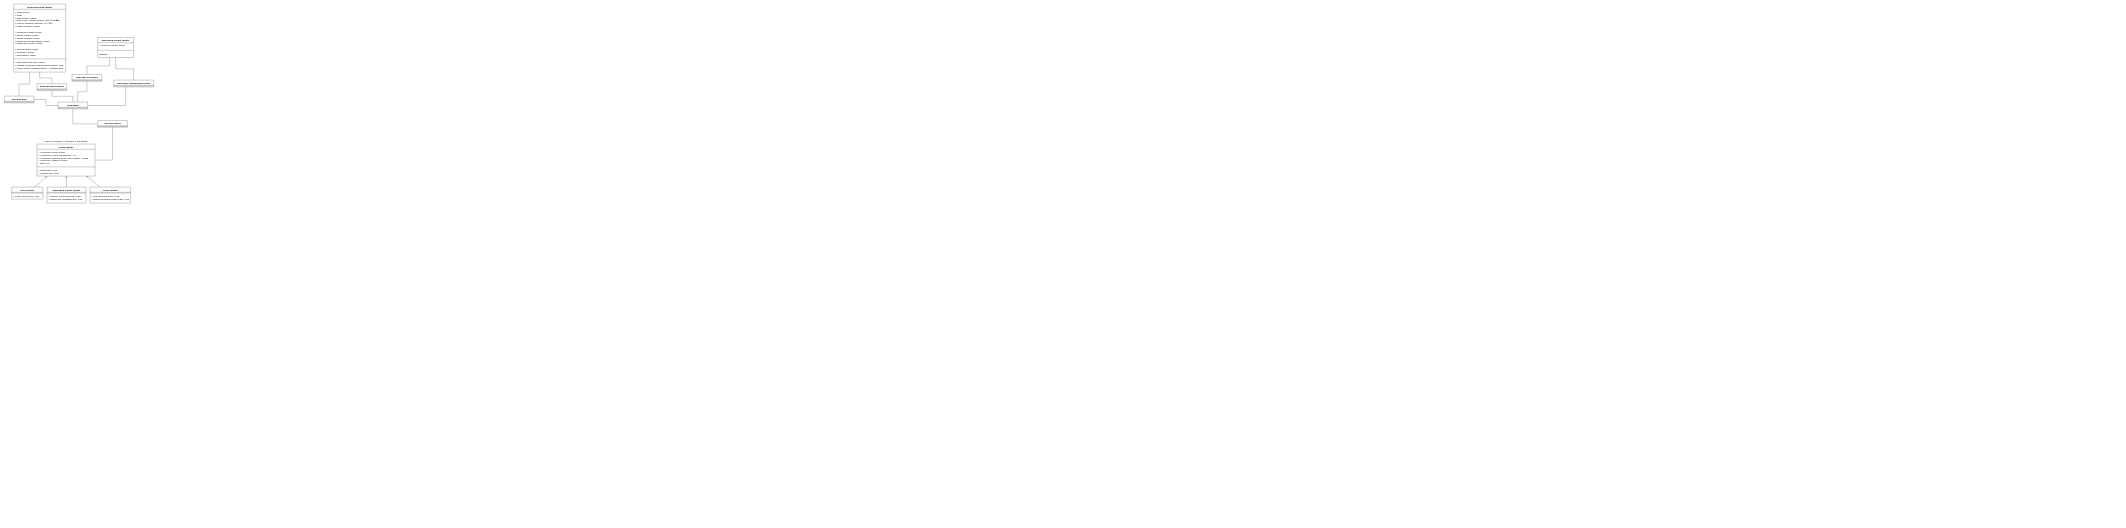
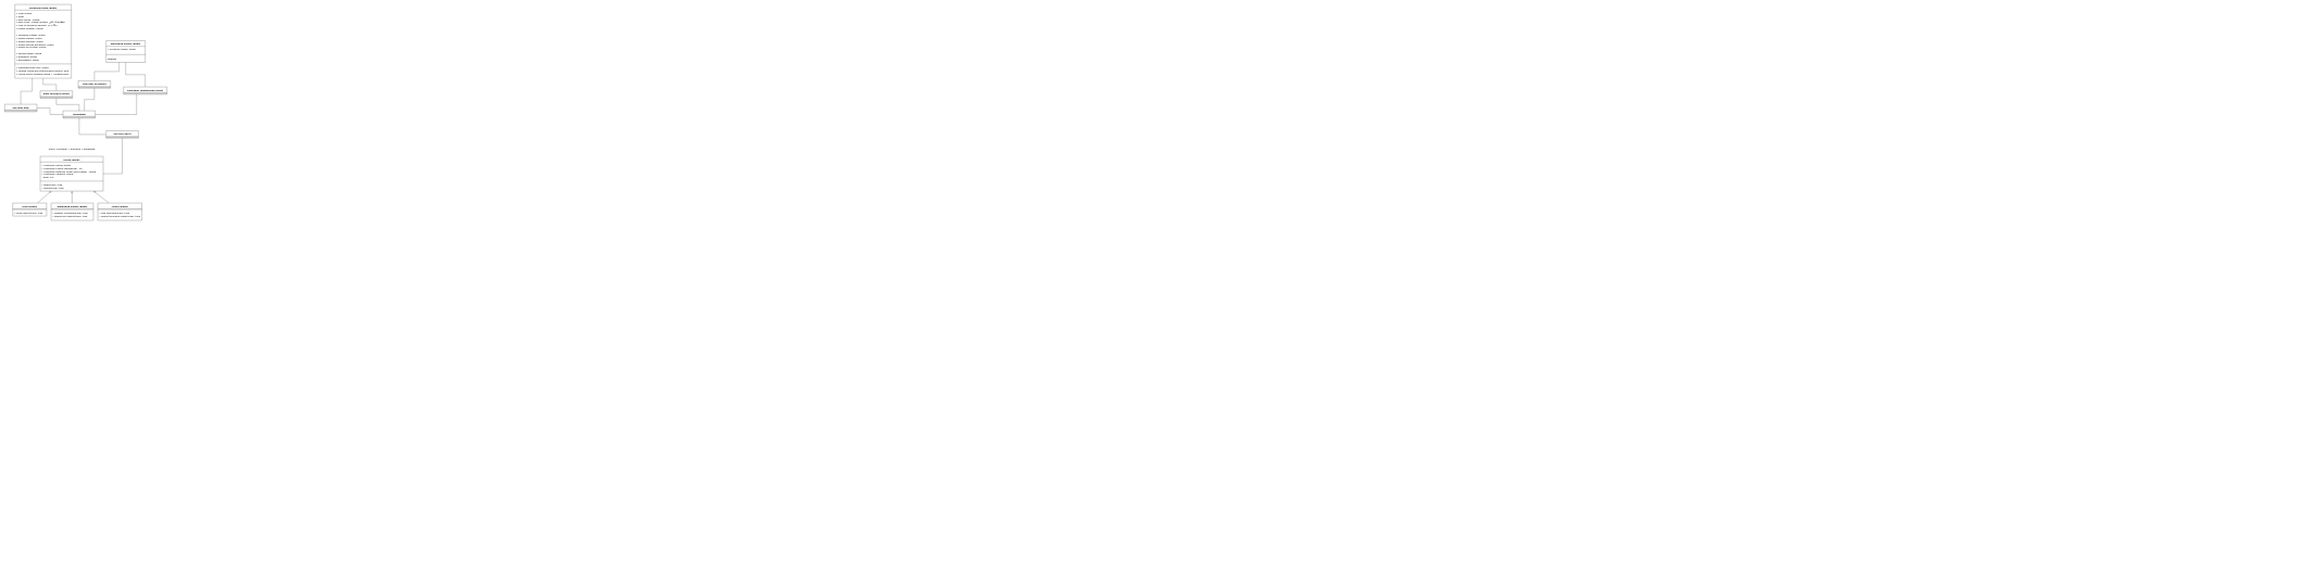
  <mxCell id="0" />
  <mxCell id="1" parent="0" />
  <mxCell id="2" style="edgeStyle=orthogonalEdgeStyle;rounded=0;orthogonalLoop=1;jettySize=auto;html=1;" parent="1" edge="1"><mxGeometry relative="1" as="geometry"><mxPoint x="6108" y="429" as="sourcePoint" /></mxGeometry></mxCell>
  <mxCell id="3" style="edgeStyle=orthogonalEdgeStyle;rounded=0;orthogonalLoop=1;jettySize=auto;html=1;" parent="1" edge="1"><mxGeometry relative="1" as="geometry"><mxPoint x="10605.995" y="2618" as="sourcePoint" /></mxGeometry></mxCell>
- <mxCell id="4" value="users: customer + technical + marketing" style="text;html=1;align=center;verticalAlign=middle;resizable=0;points=[];autosize=1;strokeColor=none;fillColor=none;" parent="1" vertex="1"><mxGeometry x="208.5" y="690" width="240" height="30" as="geometry" /></mxCell>
+ <mxCell id="4" value="users: customer + technical + marketing" style="text;html=1;align=center;verticalAlign=middle;resizable=0;points=[];autosize=1;strokeColor=none;fillColor=none;" parent="1" vertex="1"><mxGeometry x="208.5" y="670" width="240" height="30" as="geometry" /></mxCell>
  <mxCell id="5" style="rounded=0;orthogonalLoop=1;jettySize=auto;html=1;endArrow=block;endFill=0;" parent="1" source="6" target="30" edge="1"><mxGeometry relative="1" as="geometry"><mxPoint x="271.897" y="839" as="targetPoint" /></mxGeometry></mxCell>
  <mxCell id="6" value="User::Entity" style="swimlane;fontStyle=1;align=center;verticalAlign=top;childLayout=stackLayout;horizontal=1;startSize=26;horizontalStack=0;resizeParent=1;resizeParentMax=0;resizeLast=0;collapsible=1;marginBottom=0;whiteSpace=wrap;html=1;" parent="1" vertex="1"><mxGeometry x="57" y="935" width="156" height="60" as="geometry" /></mxCell>
  <mxCell id="7" value="" style="line;strokeWidth=1;fillColor=none;align=left;verticalAlign=middle;spacingTop=-1;spacingLeft=3;spacingRight=3;rotatable=0;labelPosition=right;points=[];portConstraint=eastwest;strokeColor=inherit;" parent="6" vertex="1"><mxGeometry y="26" width="156" height="8" as="geometry" /></mxCell>
  <mxCell id="8" value="&lt;div&gt;+ show report(type): type&lt;/div&gt;" style="text;strokeColor=none;fillColor=none;align=left;verticalAlign=top;spacingLeft=4;spacingRight=4;overflow=hidden;rotatable=0;points=[[0,0.5],[1,0.5]];portConstraint=eastwest;whiteSpace=wrap;html=1;" parent="6" vertex="1"><mxGeometry y="34" width="156" height="26" as="geometry" /></mxCell>
  <mxCell id="9" style="rounded=0;orthogonalLoop=1;jettySize=auto;html=1;endArrow=block;endFill=0;" parent="1" source="10" target="30" edge="1"><mxGeometry relative="1" as="geometry"><mxPoint x="334.487" y="839" as="targetPoint" /></mxGeometry></mxCell>
  <mxCell id="10" value="marketing expert::Entity" style="swimlane;fontStyle=1;align=center;verticalAlign=top;childLayout=stackLayout;horizontal=1;startSize=26;horizontalStack=0;resizeParent=1;resizeParentMax=0;resizeLast=0;collapsible=1;marginBottom=0;whiteSpace=wrap;html=1;" parent="1" vertex="1"><mxGeometry x="233.75" y="935" width="194.5" height="80" as="geometry" /></mxCell>
  <mxCell id="11" value="" style="line;strokeWidth=1;fillColor=none;align=left;verticalAlign=middle;spacingTop=-1;spacingLeft=3;spacingRight=3;rotatable=0;labelPosition=right;points=[];portConstraint=eastwest;strokeColor=inherit;" parent="10" vertex="1"><mxGeometry y="26" width="194.5" height="8" as="geometry" /></mxCell>
- <mxCell id="12" value="&lt;div&gt;+ register customer(type): type&lt;/div&gt;&lt;div&gt;+ import first multiple(&lt;span style=&quot;background-color: initial;&quot;&gt;type&lt;/span&gt;&lt;span style=&quot;background-color: initial;&quot;&gt;): type&lt;/span&gt;&lt;/div&gt;" style="text;strokeColor=none;fillColor=none;align=left;verticalAlign=top;spacingLeft=4;spacingRight=4;overflow=hidden;rotatable=0;points=[[0,0.5],[1,0.5]];portConstraint=eastwest;whiteSpace=wrap;html=1;" parent="10" vertex="1"><mxGeometry y="34" width="194.5" height="46" as="geometry" /></mxCell>
+ <mxCell id="12" value="&lt;div&gt;+ register customer(type): type&lt;/div&gt;&lt;div&gt;+ import first report(&lt;span style=&quot;background-color: initial;&quot;&gt;type&lt;/span&gt;&lt;span style=&quot;background-color: initial;&quot;&gt;): type&lt;/span&gt;&lt;/div&gt;" style="text;strokeColor=none;fillColor=none;align=left;verticalAlign=top;spacingLeft=4;spacingRight=4;overflow=hidden;rotatable=0;points=[[0,0.5],[1,0.5]];portConstraint=eastwest;whiteSpace=wrap;html=1;" parent="10" vertex="1"><mxGeometry y="34" width="194.5" height="46" as="geometry" /></mxCell>
  <mxCell id="13" style="rounded=0;orthogonalLoop=1;jettySize=auto;html=1;endArrow=block;endFill=0;" parent="1" source="14" target="30" edge="1"><mxGeometry relative="1" as="geometry"><mxPoint x="400.749" y="839" as="targetPoint" /></mxGeometry></mxCell>
  <mxCell id="14" value="Users::Entity" style="swimlane;fontStyle=1;align=center;verticalAlign=top;childLayout=stackLayout;horizontal=1;startSize=26;horizontalStack=0;resizeParent=1;resizeParentMax=0;resizeLast=0;collapsible=1;marginBottom=0;whiteSpace=wrap;html=1;" parent="1" vertex="1"><mxGeometry x="448.5" y="935" width="203" height="80" as="geometry" /></mxCell>
  <mxCell id="15" value="" style="line;strokeWidth=1;fillColor=none;align=left;verticalAlign=middle;spacingTop=-1;spacingLeft=3;spacingRight=3;rotatable=0;labelPosition=right;points=[];portConstraint=eastwest;strokeColor=inherit;" parent="14" vertex="1"><mxGeometry y="26" width="203" height="8" as="geometry" /></mxCell>
  <mxCell id="16" value="&lt;div&gt;&lt;span style=&quot;background-color: initial;&quot;&gt;+ see visit time(&lt;/span&gt;&lt;span style=&quot;background-color: initial;&quot;&gt;type&lt;/span&gt;&lt;span style=&quot;background-color: initial;&quot;&gt;): type&lt;/span&gt;&lt;/div&gt;&lt;div&gt;&lt;span style=&quot;background-color: initial;&quot;&gt;+ import technical report(type):&amp;nbsp;&lt;/span&gt;&lt;span style=&quot;background-color: initial;&quot;&gt;type&lt;/span&gt;&lt;/div&gt;" style="text;strokeColor=none;fillColor=none;align=left;verticalAlign=top;spacingLeft=4;spacingRight=4;overflow=hidden;rotatable=0;points=[[0,0.5],[1,0.5]];portConstraint=eastwest;whiteSpace=wrap;html=1;" parent="14" vertex="1"><mxGeometry y="34" width="203" height="46" as="geometry" /></mxCell>
  <mxCell id="17" style="edgeStyle=orthogonalEdgeStyle;rounded=0;orthogonalLoop=1;jettySize=auto;html=1;endArrow=none;endFill=0;" parent="1" source="19" target="46" edge="1"><mxGeometry relative="1" as="geometry" /></mxCell>
  <mxCell id="18" style="edgeStyle=orthogonalEdgeStyle;rounded=0;orthogonalLoop=1;jettySize=auto;html=1;endArrow=none;endFill=0;" parent="1" source="19" target="43" edge="1"><mxGeometry relative="1" as="geometry"><Array as="points"><mxPoint x="547" y="329" /><mxPoint x="433" y="329" /></Array></mxGeometry></mxCell>
  <mxCell id="19" value="Marketing expert::Entity" style="swimlane;fontStyle=1;align=center;verticalAlign=top;childLayout=stackLayout;horizontal=1;startSize=26;horizontalStack=0;resizeParent=1;resizeParentMax=0;resizeLast=0;collapsible=1;marginBottom=0;whiteSpace=wrap;html=1;" parent="1" vertex="1"><mxGeometry x="487" y="187" width="180" height="100" as="geometry" /></mxCell>
  <mxCell id="20" value="&lt;div&gt;&lt;div&gt;+ Conector Name: string&lt;/div&gt;&lt;/div&gt;&lt;div&gt;&lt;br&gt;&lt;/div&gt;" style="text;strokeColor=none;fillColor=none;align=left;verticalAlign=top;spacingLeft=4;spacingRight=4;overflow=hidden;rotatable=0;points=[[0,0.5],[1,0.5]];portConstraint=eastwest;whiteSpace=wrap;html=1;" parent="19" vertex="1"><mxGeometry y="26" width="180" height="34" as="geometry" /></mxCell>
  <mxCell id="21" value="" style="line;strokeWidth=1;fillColor=none;align=left;verticalAlign=middle;spacingTop=-1;spacingLeft=3;spacingRight=3;rotatable=0;labelPosition=right;points=[];portConstraint=eastwest;strokeColor=inherit;" parent="19" vertex="1"><mxGeometry y="60" width="180" height="8" as="geometry" /></mxCell>
  <mxCell id="22" value="ssjdojdf" style="text;strokeColor=none;fillColor=none;align=left;verticalAlign=top;spacingLeft=4;spacingRight=4;overflow=hidden;rotatable=0;points=[[0,0.5],[1,0.5]];portConstraint=eastwest;whiteSpace=wrap;html=1;" parent="19" vertex="1"><mxGeometry y="68" width="180" height="32" as="geometry" /></mxCell>
  <mxCell id="23" style="edgeStyle=orthogonalEdgeStyle;rounded=0;orthogonalLoop=1;jettySize=auto;html=1;endArrow=none;endFill=0;" parent="1" source="25" target="37" edge="1"><mxGeometry relative="1" as="geometry"><Array as="points" /></mxGeometry></mxCell>
  <mxCell id="24" style="edgeStyle=orthogonalEdgeStyle;rounded=0;orthogonalLoop=1;jettySize=auto;html=1;endArrow=none;endFill=0;" parent="1" source="25" target="40" edge="1"><mxGeometry relative="1" as="geometry"><Array as="points"><mxPoint x="147" y="420" /><mxPoint x="94" y="420" /></Array></mxGeometry></mxCell>
  <mxCell id="25" value="Technical taem::Entity" style="swimlane;fontStyle=1;align=center;verticalAlign=top;childLayout=stackLayout;horizontal=1;startSize=26;horizontalStack=0;resizeParent=1;resizeParentMax=0;resizeLast=0;collapsible=1;marginBottom=0;whiteSpace=wrap;html=1;" parent="1" vertex="1"><mxGeometry x="67" y="20" width="260" height="340" as="geometry" /></mxCell>
  <mxCell id="26" value="&lt;div&gt;&lt;div&gt;+ User Name&lt;br&gt;+ Date&lt;br&gt;+ kala Serial : String&lt;/div&gt;&lt;/div&gt;&lt;div&gt;+ kala Type : String (مشخصات فنی سیستم)&lt;/div&gt;&lt;div&gt;+ type of technical service: (3 حالت)&lt;/div&gt;&lt;div&gt;+ install location: String&lt;br&gt;&lt;br&gt;&lt;/div&gt;&lt;div&gt;+ cleaning system: check&lt;br&gt;&lt;/div&gt;&lt;div&gt;+ health cables&lt;span style=&quot;background-color: initial;&quot;&gt;: check&lt;/span&gt;&lt;/div&gt;&lt;div&gt;&lt;span style=&quot;background-color: initial;&quot;&gt;+ health monitor&lt;/span&gt;&lt;span style=&quot;background-color: initial;&quot;&gt;: check&lt;br&gt;+ health mouse keyboard&lt;/span&gt;: check&lt;br&gt;&lt;span style=&quot;background-color: initial;&quot;&gt;+ health all system&lt;/span&gt;: check&lt;span style=&quot;background-color: initial;&quot;&gt;&lt;br&gt;&lt;/span&gt;&lt;/div&gt;&lt;div&gt;&lt;br&gt;&lt;/div&gt;&lt;div&gt;&lt;span style=&quot;background-color: initial;&quot;&gt;+ service down: string&lt;br&gt;+ problems: string&lt;br&gt;+ description: string&lt;br&gt;&lt;/span&gt;&lt;/div&gt;" style="text;strokeColor=none;fillColor=none;align=left;verticalAlign=top;spacingLeft=4;spacingRight=4;overflow=hidden;rotatable=0;points=[[0,0.5],[1,0.5]];portConstraint=eastwest;whiteSpace=wrap;html=1;" parent="25" vertex="1"><mxGeometry y="26" width="260" height="244" as="geometry" /></mxCell>
  <mxCell id="27" value="" style="line;strokeWidth=1;fillColor=none;align=left;verticalAlign=middle;spacingTop=-1;spacingLeft=3;spacingRight=3;rotatable=0;labelPosition=right;points=[];portConstraint=eastwest;strokeColor=inherit;" parent="25" vertex="1"><mxGeometry y="270" width="260" height="8" as="geometry" /></mxCell>
  <mxCell id="28" value="+ Generate Date (all): string&lt;div&gt;+ clicked check box status(check boxes): bool&lt;/div&gt;&lt;div&gt;+ check forms( multiple string ) : multiple bool&lt;/div&gt;&lt;div&gt;&lt;br&gt;&lt;/div&gt;&lt;div&gt;&lt;span style=&quot;background-color: initial;&quot;&gt;&lt;br&gt;&lt;/span&gt;&lt;/div&gt;" style="text;strokeColor=none;fillColor=none;align=left;verticalAlign=top;spacingLeft=4;spacingRight=4;overflow=hidden;rotatable=0;points=[[0,0.5],[1,0.5]];portConstraint=eastwest;whiteSpace=wrap;html=1;" parent="25" vertex="1"><mxGeometry y="278" width="260" height="62" as="geometry" /></mxCell>
  <mxCell id="29" style="edgeStyle=orthogonalEdgeStyle;rounded=0;orthogonalLoop=1;jettySize=auto;html=1;endArrow=none;endFill=0;" parent="1" source="30" target="49" edge="1"><mxGeometry relative="1" as="geometry" /></mxCell>
  <mxCell id="30" value="Users::Entity" style="swimlane;fontStyle=1;align=center;verticalAlign=top;childLayout=stackLayout;horizontal=1;startSize=26;horizontalStack=0;resizeParent=1;resizeParentMax=0;resizeLast=0;collapsible=1;marginBottom=0;whiteSpace=wrap;html=1;" parent="1" vertex="1"><mxGeometry x="183.5" y="720" width="290" height="160" as="geometry" /></mxCell>
  <mxCell id="31" value="&lt;div&gt;&lt;div&gt;&lt;div&gt;&lt;span style=&quot;background-color: initial;&quot;&gt;+ Customer Name: string&lt;/span&gt;&lt;br&gt;&lt;/div&gt;+ Customer Phone (password) : Int&lt;div&gt;+ Customer Natiunal Code (user name) : string&lt;br&gt;+ Customer Address: string&lt;/div&gt;&lt;div&gt;&lt;span style=&quot;background-color: initial;&quot;&gt;- Role: 0-3&lt;/span&gt;&lt;/div&gt;&lt;/div&gt;&lt;/div&gt;" style="text;strokeColor=none;fillColor=none;align=left;verticalAlign=top;spacingLeft=4;spacingRight=4;overflow=hidden;rotatable=0;points=[[0,0.5],[1,0.5]];portConstraint=eastwest;whiteSpace=wrap;html=1;" parent="30" vertex="1"><mxGeometry y="26" width="290" height="84" as="geometry" /></mxCell>
  <mxCell id="32" value="" style="line;strokeWidth=1;fillColor=none;align=left;verticalAlign=middle;spacingTop=-1;spacingLeft=3;spacingRight=3;rotatable=0;labelPosition=right;points=[];portConstraint=eastwest;strokeColor=inherit;" parent="30" vertex="1"><mxGeometry y="110" width="290" height="8" as="geometry" /></mxCell>
  <mxCell id="33" value="+ login(type): type&lt;br&gt;+ logout(type): type" style="text;strokeColor=none;fillColor=none;align=left;verticalAlign=top;spacingLeft=4;spacingRight=4;overflow=hidden;rotatable=0;points=[[0,0.5],[1,0.5]];portConstraint=eastwest;whiteSpace=wrap;html=1;" parent="30" vertex="1"><mxGeometry y="118" width="290" height="42" as="geometry" /></mxCell>
  <mxCell id="34" value="marketing" style="swimlane;fontStyle=1;align=center;verticalAlign=top;childLayout=stackLayout;horizontal=1;startSize=26;horizontalStack=0;resizeParent=1;resizeParentMax=0;resizeLast=0;collapsible=1;marginBottom=0;whiteSpace=wrap;html=1;" parent="1" vertex="1"><mxGeometry x="288.5" y="510" width="148.5" height="34" as="geometry" /></mxCell>
  <mxCell id="35" value="" style="line;strokeWidth=1;fillColor=none;align=left;verticalAlign=middle;spacingTop=-1;spacingLeft=3;spacingRight=3;rotatable=0;labelPosition=right;points=[];portConstraint=eastwest;strokeColor=inherit;" parent="34" vertex="1"><mxGeometry y="26" width="148.5" height="8" as="geometry" /></mxCell>
  <mxCell id="36" style="edgeStyle=orthogonalEdgeStyle;rounded=0;orthogonalLoop=1;jettySize=auto;html=1;endArrow=none;endFill=0;" parent="1" source="37" target="34" edge="1"><mxGeometry relative="1" as="geometry" /></mxCell>
  <mxCell id="37" value="write technical report" style="swimlane;fontStyle=1;align=center;verticalAlign=top;childLayout=stackLayout;horizontal=1;startSize=26;horizontalStack=0;resizeParent=1;resizeParentMax=0;resizeLast=0;collapsible=1;marginBottom=0;whiteSpace=wrap;html=1;" parent="1" vertex="1"><mxGeometry x="183.5" y="418" width="148.5" height="34" as="geometry" /></mxCell>
  <mxCell id="38" value="" style="line;strokeWidth=1;fillColor=none;align=left;verticalAlign=middle;spacingTop=-1;spacingLeft=3;spacingRight=3;rotatable=0;labelPosition=right;points=[];portConstraint=eastwest;strokeColor=inherit;" parent="37" vertex="1"><mxGeometry y="26" width="148.5" height="8" as="geometry" /></mxCell>
  <mxCell id="39" style="edgeStyle=orthogonalEdgeStyle;rounded=0;orthogonalLoop=1;jettySize=auto;html=1;endArrow=none;endFill=0;" parent="1" source="40" target="34" edge="1"><mxGeometry relative="1" as="geometry" /></mxCell>
  <mxCell id="40" value="see visit time" style="swimlane;fontStyle=1;align=center;verticalAlign=top;childLayout=stackLayout;horizontal=1;startSize=26;horizontalStack=0;resizeParent=1;resizeParentMax=0;resizeLast=0;collapsible=1;marginBottom=0;whiteSpace=wrap;html=1;" parent="1" vertex="1"><mxGeometry x="20" y="480" width="148.5" height="34" as="geometry" /></mxCell>
  <mxCell id="41" value="" style="line;strokeWidth=1;fillColor=none;align=left;verticalAlign=middle;spacingTop=-1;spacingLeft=3;spacingRight=3;rotatable=0;labelPosition=right;points=[];portConstraint=eastwest;strokeColor=inherit;" parent="40" vertex="1"><mxGeometry y="26" width="148.5" height="8" as="geometry" /></mxCell>
  <mxCell id="42" style="edgeStyle=orthogonalEdgeStyle;rounded=0;orthogonalLoop=1;jettySize=auto;html=1;endArrow=none;endFill=0;" parent="1" source="43" target="34" edge="1"><mxGeometry relative="1" as="geometry"><Array as="points"><mxPoint x="433" y="458" /><mxPoint x="387" y="458" /></Array></mxGeometry></mxCell>
  <mxCell id="43" value="new user problems" style="swimlane;fontStyle=1;align=center;verticalAlign=top;childLayout=stackLayout;horizontal=1;startSize=26;horizontalStack=0;resizeParent=1;resizeParentMax=0;resizeLast=0;collapsible=1;marginBottom=0;whiteSpace=wrap;html=1;" parent="1" vertex="1"><mxGeometry x="358.5" y="372" width="148.5" height="34" as="geometry" /></mxCell>
  <mxCell id="44" value="" style="line;strokeWidth=1;fillColor=none;align=left;verticalAlign=middle;spacingTop=-1;spacingLeft=3;spacingRight=3;rotatable=0;labelPosition=right;points=[];portConstraint=eastwest;strokeColor=inherit;" parent="43" vertex="1"><mxGeometry y="26" width="148.5" height="8" as="geometry" /></mxCell>
  <mxCell id="45" style="edgeStyle=orthogonalEdgeStyle;rounded=0;orthogonalLoop=1;jettySize=auto;html=1;endArrow=none;endFill=0;" parent="1" source="46" target="34" edge="1"><mxGeometry relative="1" as="geometry"><Array as="points"><mxPoint x="627" y="527" /></Array></mxGeometry></mxCell>
  <mxCell id="46" value="Customer relationship report" style="swimlane;fontStyle=1;align=center;verticalAlign=top;childLayout=stackLayout;horizontal=1;startSize=26;horizontalStack=0;resizeParent=1;resizeParentMax=0;resizeLast=0;collapsible=1;marginBottom=0;whiteSpace=wrap;html=1;" parent="1" vertex="1"><mxGeometry x="567" y="400" width="200" height="34" as="geometry" /></mxCell>
  <mxCell id="47" value="" style="line;strokeWidth=1;fillColor=none;align=left;verticalAlign=middle;spacingTop=-1;spacingLeft=3;spacingRight=3;rotatable=0;labelPosition=right;points=[];portConstraint=eastwest;strokeColor=inherit;" parent="46" vertex="1"><mxGeometry y="26" width="200" height="8" as="geometry" /></mxCell>
  <mxCell id="48" style="edgeStyle=orthogonalEdgeStyle;rounded=0;orthogonalLoop=1;jettySize=auto;html=1;endArrow=none;endFill=0;" parent="1" source="49" target="34" edge="1"><mxGeometry relative="1" as="geometry" /></mxCell>
  <mxCell id="49" value="see the report" style="swimlane;fontStyle=1;align=center;verticalAlign=top;childLayout=stackLayout;horizontal=1;startSize=26;horizontalStack=0;resizeParent=1;resizeParentMax=0;resizeLast=0;collapsible=1;marginBottom=0;whiteSpace=wrap;html=1;" parent="1" vertex="1"><mxGeometry x="487" y="602" width="148.5" height="34" as="geometry" /></mxCell>
  <mxCell id="50" value="" style="line;strokeWidth=1;fillColor=none;align=left;verticalAlign=middle;spacingTop=-1;spacingLeft=3;spacingRight=3;rotatable=0;labelPosition=right;points=[];portConstraint=eastwest;strokeColor=inherit;" parent="49" vertex="1"><mxGeometry y="26" width="148.5" height="8" as="geometry" /></mxCell>
